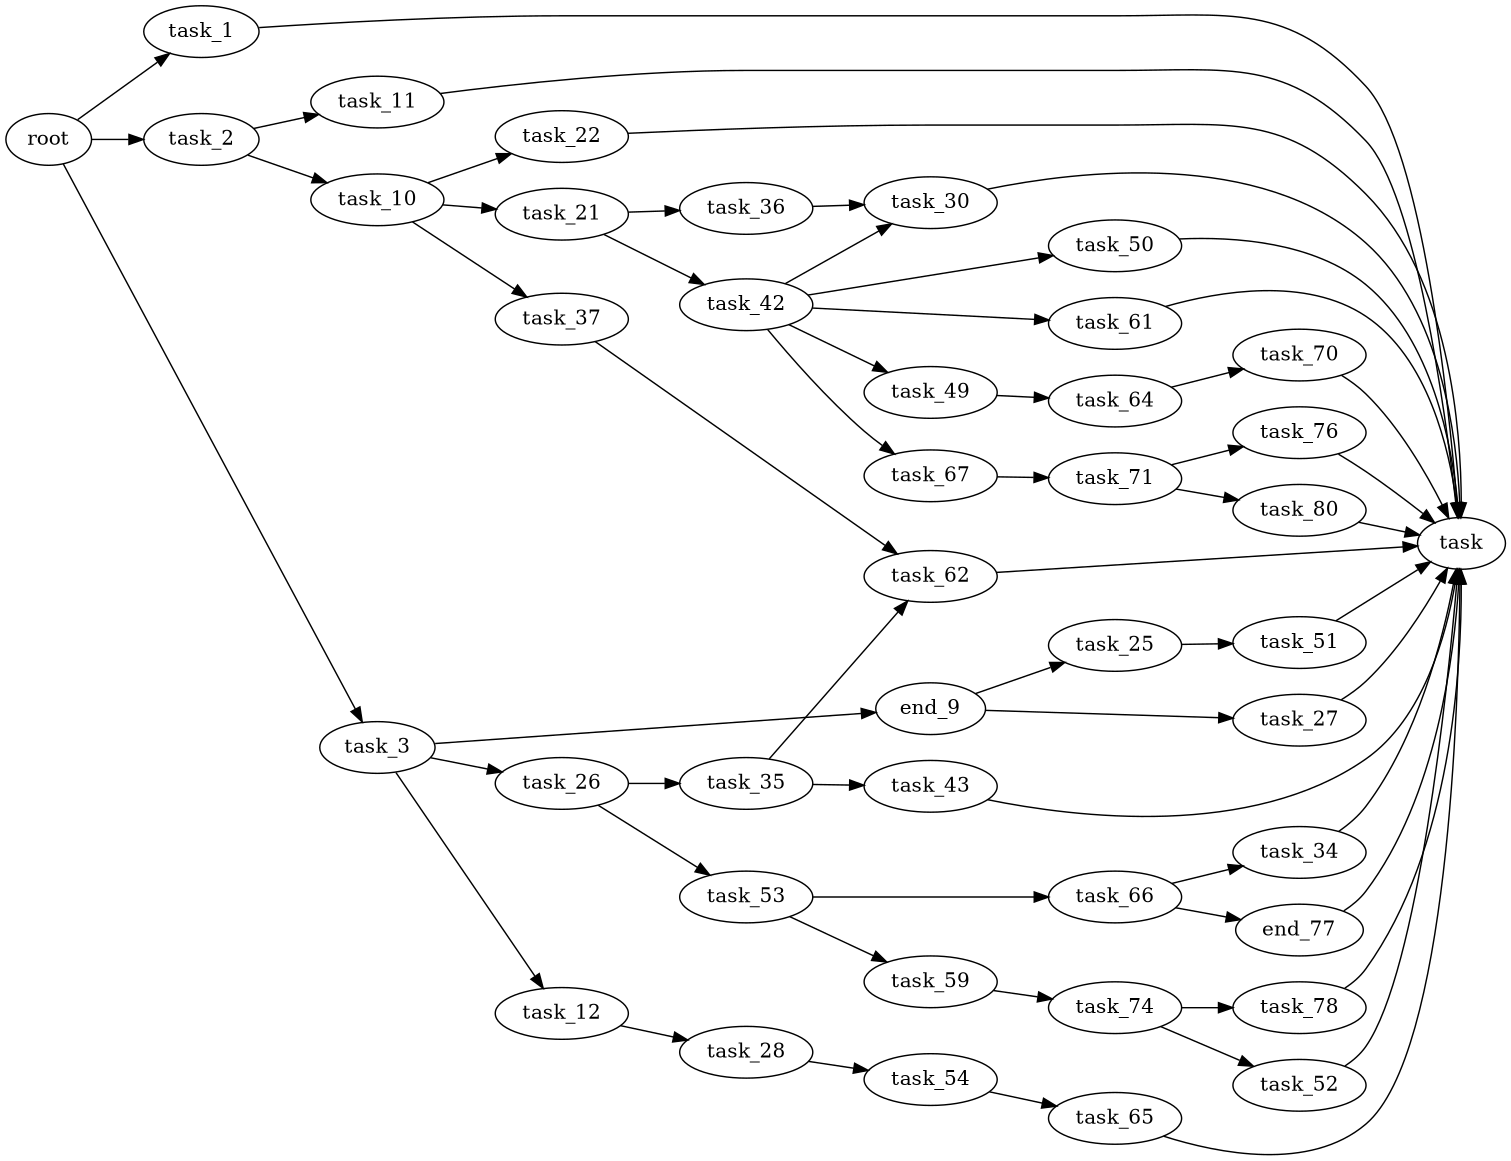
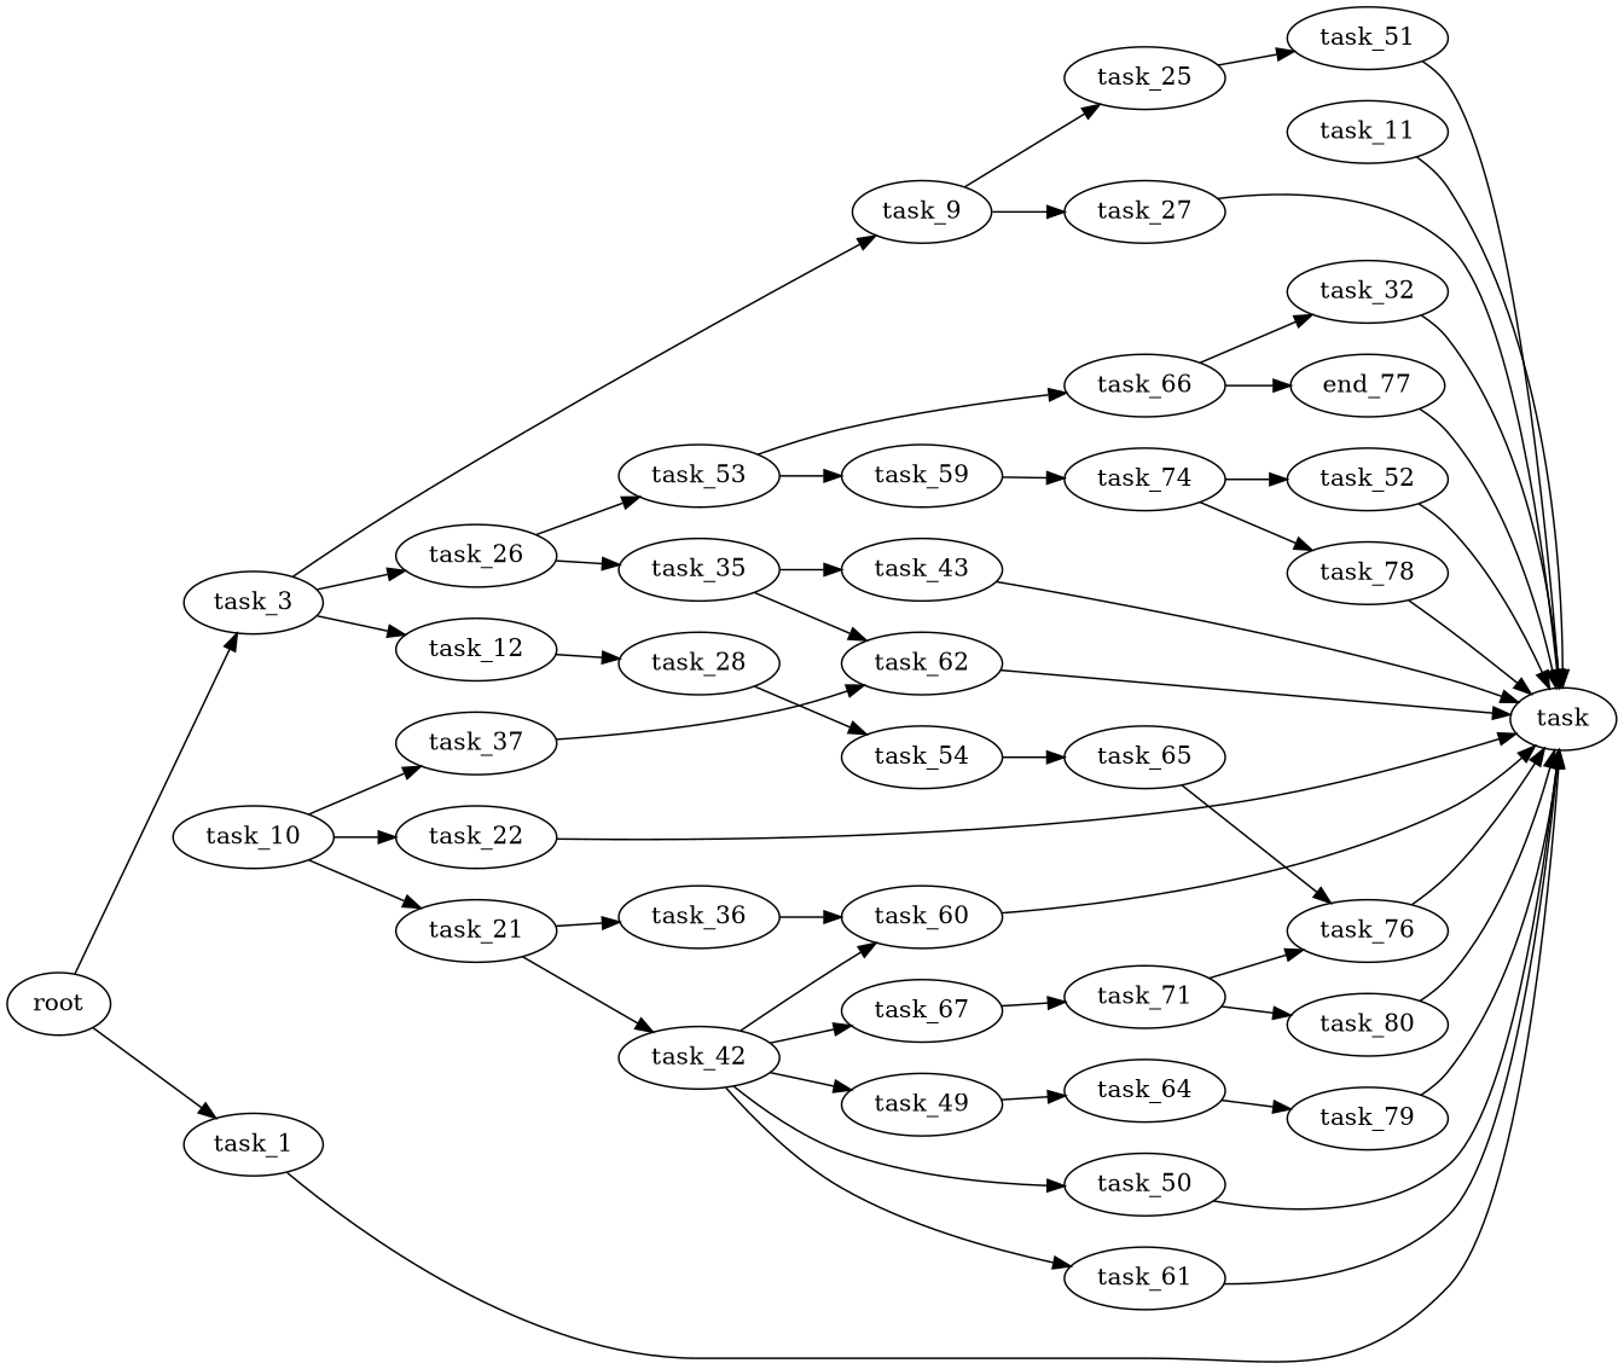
  digraph {
    rankdir=LR
    root
    task_1
-   task_2
    task_3
    n5 [label=task]
    task_10
    task_11
-   task_9 [label=end_9]
+   task_9
    task_12
    task_26
    task_21
    task_22
    task_37
    task_25
    task_27
    task_28
    task_35
    task_53
    task_51
    task_36
    task_42
    task_62
    task_54
-   task_34
-   task_60 [label=task_30]
+   task_34 [label=task_32]
+   task_60
    task_49
    task_50
    task_61
    task_67
    task_52
    task_43
    task_59
    task_66
    task_65
    task_64
    task_71
-   task_79 [label=task_70]
+   task_79
    task_74
    n39 [label=end_77]
    task_78
    task_76
    task_80
    root -> task_1
-   root -> task_2
    root -> task_3
    task_1 -> n5
-   task_2 -> task_10
-   task_2 -> task_11
    task_3 -> task_9
    task_3 -> task_12
    task_3 -> task_26
    task_10 -> task_21
    task_10 -> task_22
    task_10 -> task_37
    task_11 -> n5
    task_9 -> task_25
    task_9 -> task_27
    task_12 -> task_28
    task_26 -> task_35
    task_26 -> task_53
    task_21 -> task_36
    task_21 -> task_42
    task_22 -> n5
    task_37 -> task_62
    task_25 -> task_51
    task_27 -> n5
    task_28 -> task_54
    task_35 -> task_62
    task_35 -> task_43
    task_53 -> task_59
    task_53 -> task_66
    task_51 -> n5
    task_36 -> task_60
    task_42 -> task_60
    task_42 -> task_49
    task_42 -> task_50
    task_42 -> task_61
    task_42 -> task_67
    task_62 -> n5
    task_54 -> task_65
    task_34 -> n5
    task_60 -> n5
    task_49 -> task_64
    task_50 -> n5
    task_61 -> n5
    task_67 -> task_71
    task_52 -> n5
    task_43 -> n5
    task_59 -> task_74
    task_66 -> task_34
    task_66 -> n39
-   task_65 -> n5
+   task_65 -> task_76
    task_64 -> task_79
    task_71 -> task_76
    task_71 -> task_80
    task_79 -> n5
    task_74 -> task_52
    task_74 -> task_78
    n39 -> n5
    task_78 -> n5
    task_76 -> n5
    task_80 -> n5
  }
